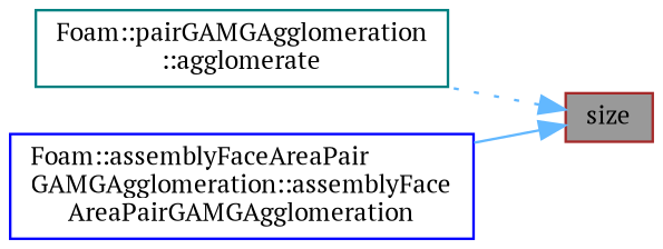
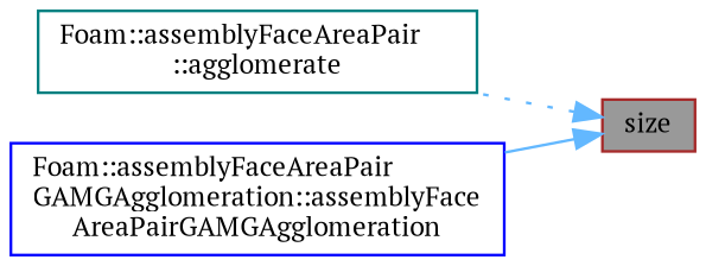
  digraph {
    rankdir=RL
    fontname="PT Serif"
    node [fillcolor=white fontname="PT Serif" fontsize=10 shape=box style=filled]
    edge [color=steelblue1 dir=back fontname="PT Serif" fontsize=10 labelfontname=Helvetica labelfontsize=10]
    n1 [color=brown fillcolor=grey60 fontcolor=black height=0.2 label=size width=0.4]
-   n2 [color=teal height=0.2 label="Foam::pairGAMGAgglomeration\l::agglomerate" width=0.4]
+   n2 [color=teal height=0.2 label="Foam::assemblyFaceAreaPair\l::agglomerate" width=0.4]
    n3 [color=blue height=0.2 label="Foam::assemblyFaceAreaPair\lGAMGAgglomeration::assemblyFace\lAreaPairGAMGAgglomeration" width=0.4]
    n1 -> n2 [style=dotted]
    n1 -> n3 [style=solid]
  }
